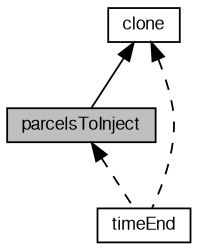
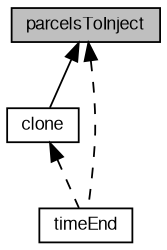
  digraph {
    rankdir=TB
    node [color=black fontname=FreeSans fontsize=10 shape=record]
    edge [color=black dir=back fontname=FreeSans fontsize=10 labelfontname=FreeSans labelfontsize=10 style=dashed]
    n1 [fillcolor=grey75 fontcolor=black height=0.2 label=parcelsToInject style=filled width=0.4]
    n2 [height=0.2 label=clone width=0.4]
    n3 [height=0.2 label=timeEnd width=0.4]
-   n2 -> n1 [style=solid]
+   n1 -> n2 [style=solid]
    n1 -> n3
    n2 -> n3
  }
